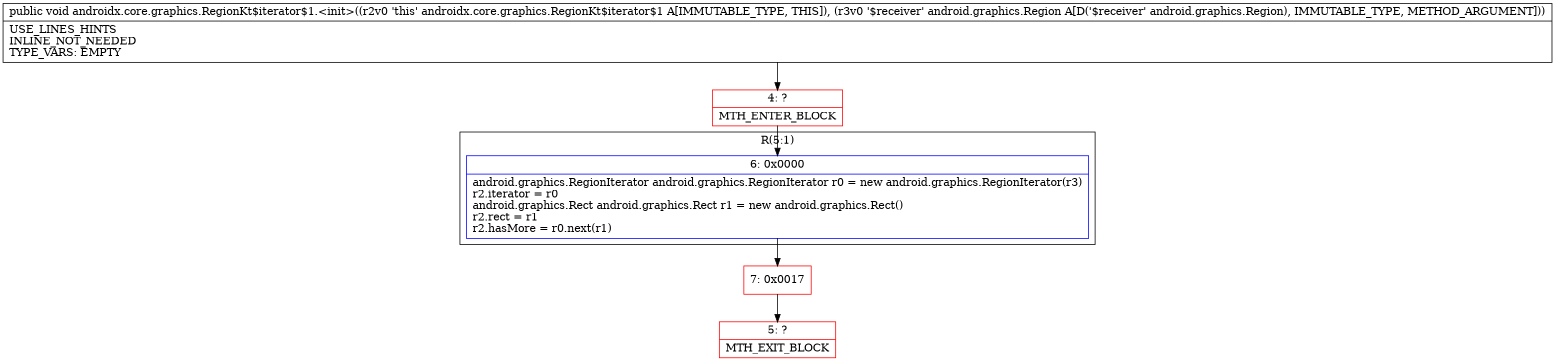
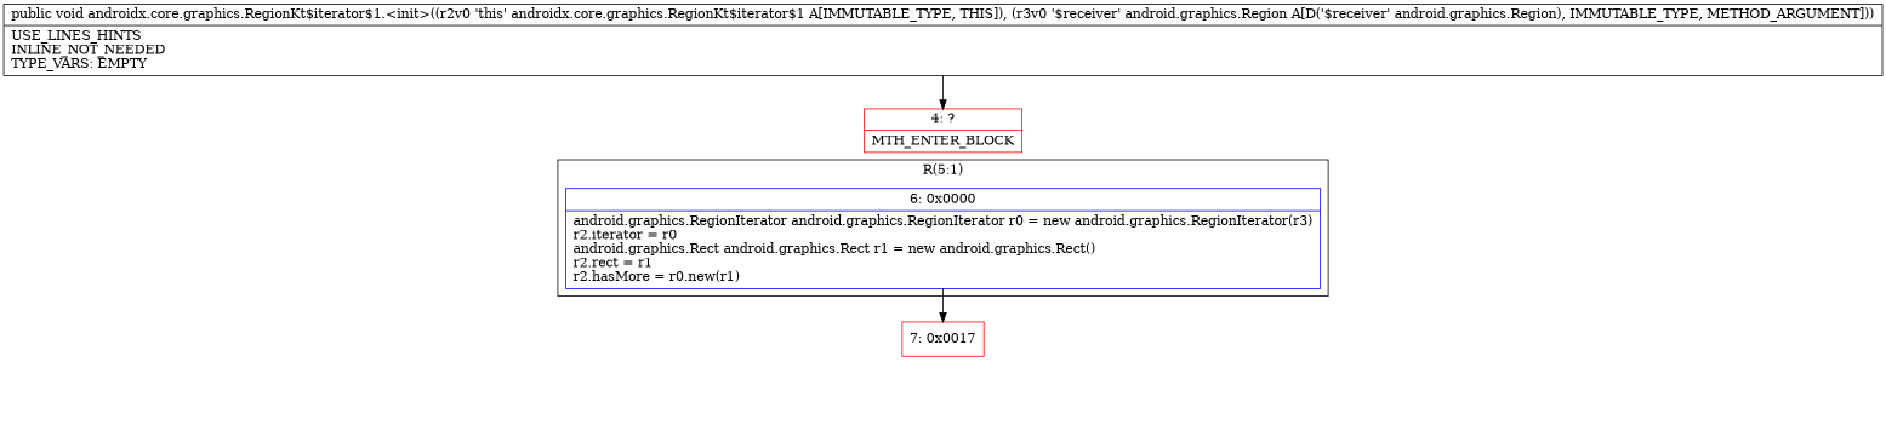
  digraph {
    node [color=red shape=record]
-   n1 [color=blue label="{6\:\ 0x0000|android.graphics.RegionIterator android.graphics.RegionIterator r0 = new android.graphics.RegionIterator(r3)\lr2.iterator = r0\landroid.graphics.Rect android.graphics.Rect r1 = new android.graphics.Rect()\lr2.rect = r1\lr2.hasMore = r0.next(r1)\l}"]
+   n1 [color=blue label="{6\:\ 0x0000|android.graphics.RegionIterator android.graphics.RegionIterator r0 = new android.graphics.RegionIterator(r3)\lr2.iterator = r0\landroid.graphics.Rect android.graphics.Rect r1 = new android.graphics.Rect()\lr2.rect = r1\lr2.hasMore = r0.new(r1)\l}"]
    n2 [label="{7\:\ 0x0017}"]
-   n3 [label="{5\:\ ?|MTH_EXIT_BLOCK\l}"]
    n4 [label="{4\:\ ?|MTH_ENTER_BLOCK\l}"]
    n5 [label="{public void androidx.core.graphics.RegionKt$iterator$1.\<init\>((r2v0 'this' androidx.core.graphics.RegionKt$iterator$1 A[IMMUTABLE_TYPE, THIS]), (r3v0 '$receiver' android.graphics.Region A[D('$receiver' android.graphics.Region), IMMUTABLE_TYPE, METHOD_ARGUMENT]))  | USE_LINES_HINTS\lINLINE_NOT_NEEDED\lTYPE_VARS: EMPTY\l}" color=""]
    subgraph cluster_1 {
      label="R(5:1)"
      n1
    }
    n1 -> n2
-   n2 -> n3
-   n4 -> n1
    n5 -> n4
  }
